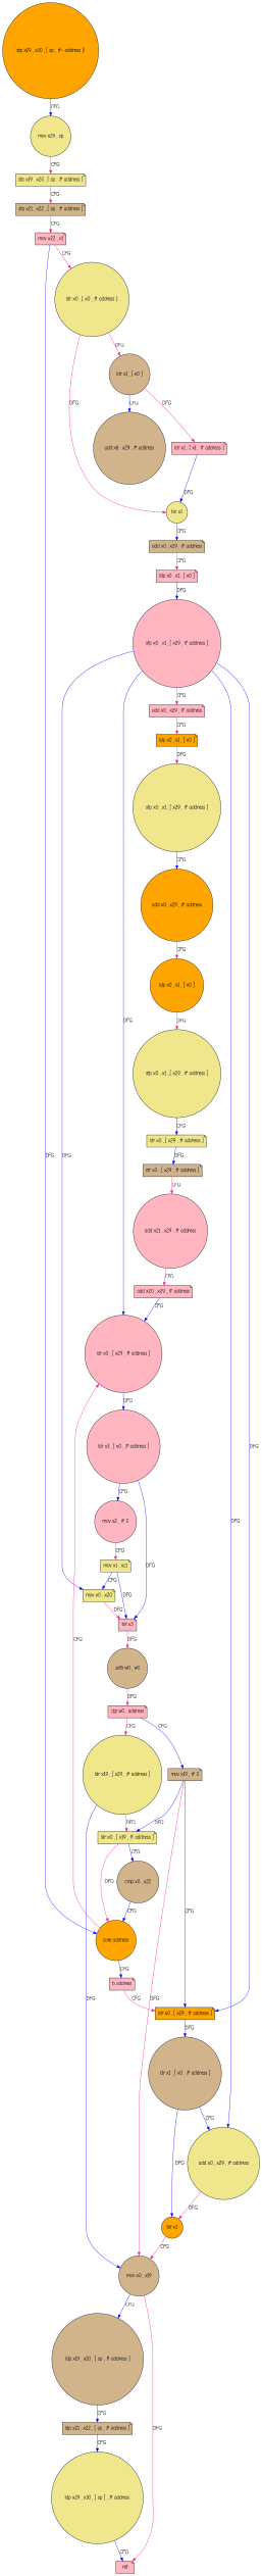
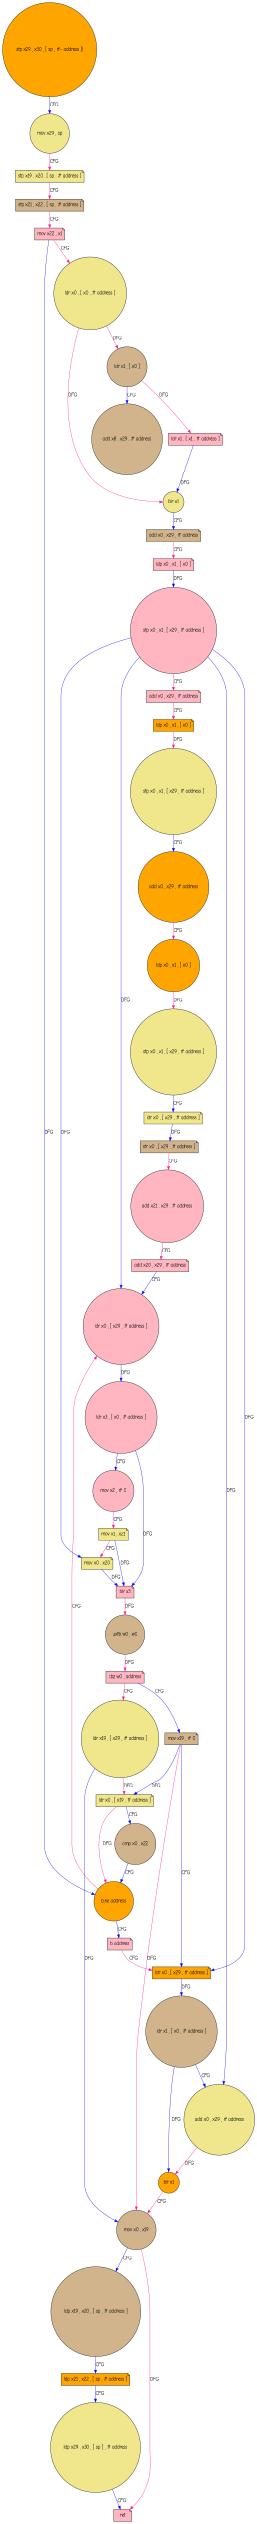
  digraph {
    fontname="Comic Neue"
    node [fillcolor=lightpink fontname="Comic Neue" shape=circle style=filled]
    edge [color=blue fontname="Comic Neue"]
    n1 [fillcolor=orange label="stp x29 , x30 , [ sp , #- address ]!"]
    n2 [fillcolor=khaki label="mov x29 , sp"]
    n3 [fillcolor=khaki label="stp x19 , x20 , [ sp , # address ]" shape=note]
    n4 [fillcolor=tan label="stp x21 , x22 , [ sp , # address ]" shape=note]
    n5 [label="mov x22 , x1" shape=note]
    n6 [fillcolor=khaki label="ldr x0 , [ x0 , # address ]"]
    n7 [fillcolor=orange label="b.ne address"]
    n8 [fillcolor=tan label="ldr x1 , [ x0 ]"]
    n9 [fillcolor=khaki label="blr x1"]
    n10 [label="ldr x0 , [ x29 , # address ]"]
    n11 [label="b address" shape=note]
    n12 [fillcolor=tan label="add x8 , x29 , # address"]
    n13 [label="ldr x1 , [ x1 , # address ]" shape=note]
    n14 [fillcolor=tan label="add x0 , x29 , # address" shape=note]
    n15 [label="ldp x0 , x1 , [ x0 ]" shape=note]
    n16 [label="stp x0 , x1 , [ x29 , # address ]"]
    n17 [label="add x0 , x29 , # address" shape=note]
    n18 [fillcolor=orange label="ldr x0 , [ x29 , # address ]" shape=note]
    n19 [fillcolor=khaki label="mov x0 , x20" shape=note]
    n20 [fillcolor=khaki label="add x0 , x29 , # address"]
    n21 [fillcolor=orange label="ldp x0 , x1 , [ x0 ]" shape=note]
    n22 [label="ldr x3 , [ x0 , # address ]"]
    n23 [fillcolor=tan label="ldr x1 , [ x0 , # address ]"]
    n24 [label="blr x3" shape=note]
    n25 [fillcolor=orange label="blr x1"]
    n26 [fillcolor=khaki label="stp x0 , x1 , [ x29 , # address ]"]
    n27 [fillcolor=orange label="add x0 , x29 , # address"]
    n28 [fillcolor=orange label="ldp x0 , x1 , [ x0 ]"]
    n29 [fillcolor=khaki label="stp x0 , x1 , [ x29 , # address ]"]
    n30 [fillcolor=khaki label="ldr x0 , [ x29 , # address ]" shape=note]
    n31 [fillcolor=tan label="str x0 , [ x29 , # address ]" shape=note]
    n32 [label="add x21 , x29 , # address"]
    n33 [label="add x20 , x29 , # address" shape=note]
    n34 [label="mov x2 , # 0"]
    n35 [fillcolor=tan label="mov x19 , # 0" shape=note]
    n36 [fillcolor=khaki label="ldr x0 , [ x19 , # address ]" shape=note]
    n37 [fillcolor=tan label="mov x0 , x19"]
    n38 [fillcolor=tan label="cmp x0 , x22"]
    n39 [fillcolor=tan label="ldp x19 , x20 , [ sp , # address ]"]
    n40 [label=ret shape=note]
    n41 [fillcolor=khaki label="ldr x19 , [ x29 , # address ]"]
    n42 [fillcolor=khaki label="mov x1 , x21" shape=note]
    n43 [fillcolor=tan label="uxtb w0 , w0"]
    n44 [label="cbz w0 , address" shape=note]
-   n45 [fillcolor=tan label="ldp x21 , x22 , [ sp , # address ]" shape=note]
+   n45 [fillcolor=orange label="ldp x21 , x22 , [ sp , # address ]" shape=note]
    n46 [fillcolor=khaki label="ldp x29 , x30 , [ sp ] , # address"]
    n1 -> n2 [label=CFG]
    n2 -> n3 [color=deeppink label=CFG]
    n3 -> n4 [color=deeppink label=CFG]
    n4 -> n5 [color=deeppink label=CFG]
    n5 -> n6 [color=deeppink label=CFG]
    n5 -> n7 [label=DFG]
    n6 -> n8 [color=deeppink label=DFG]
    n6 -> n9 [color=deeppink label=DFG]
    n7 -> n10 [color=deeppink label=CFG]
    n7 -> n11 [label=CFG]
    n8 -> n12 [label=CFG]
    n8 -> n13 [color=deeppink label=DFG]
    n9 -> n14 [label=CFG]
    n10 -> n22 [label=DFG]
    n11 -> n18 [color=deeppink label=CFG]
    n13 -> n9 [label=DFG]
    n14 -> n15 [color=deeppink label=CFG]
    n15 -> n16 [label=DFG]
    n16 -> n10 [label=DFG]
    n16 -> n17 [color=deeppink label=CFG]
    n16 -> n18 [label=DFG]
    n16 -> n19 [label=DFG]
    n16 -> n20 [label=DFG]
    n17 -> n21 [color=deeppink label=CFG]
    n18 -> n23 [label=DFG]
-   n19 -> n24 [color=deeppink label=DFG]
+   n19 -> n24 [label=DFG]
    n20 -> n25 [color=deeppink label=DFG]
    n21 -> n26 [color=deeppink label=DFG]
    n22 -> n24 [label=DFG]
    n22 -> n34 [label=CFG]
    n23 -> n20 [label=CFG]
    n23 -> n25 [label=DFG]
    n24 -> n43 [color=deeppink label=DFG]
    n25 -> n37 [color=deeppink label=CFG]
    n26 -> n27 [label=CFG]
    n27 -> n28 [color=deeppink label=CFG]
    n28 -> n29 [color=deeppink label=DFG]
    n29 -> n30 [label=CFG]
    n30 -> n31 [label=DFG]
    n31 -> n32 [color=deeppink label=CFG]
    n32 -> n33 [color=deeppink label=CFG]
    n33 -> n10 [label=CFG]
    n34 -> n42 [color=deeppink label=CFG]
    n35 -> n18 [label=CFG]
    n35 -> n36 [label=DFG]
    n35 -> n37 [color=deeppink label=DFG]
    n36 -> n7 [color=deeppink label=DFG]
    n36 -> n38 [label=CFG]
    n37 -> n39 [label=CFG]
    n37 -> n40 [color=deeppink label=DFG]
    n38 -> n7 [label=CFG]
    n39 -> n45 [label=CFG]
    n41 -> n36 [color=deeppink label=DFG]
    n41 -> n37 [label=DFG]
-   n42 -> n19 [label=CFG]
+   n42 -> n19 [color=deeppink label=CFG]
    n42 -> n24 [label=DFG]
    n43 -> n44 [color=deeppink label=DFG]
    n44 -> n35 [label=CFG]
    n44 -> n41 [color=deeppink label=CFG]
    n45 -> n46 [label=CFG]
    n46 -> n40 [label=CFG]
  }
